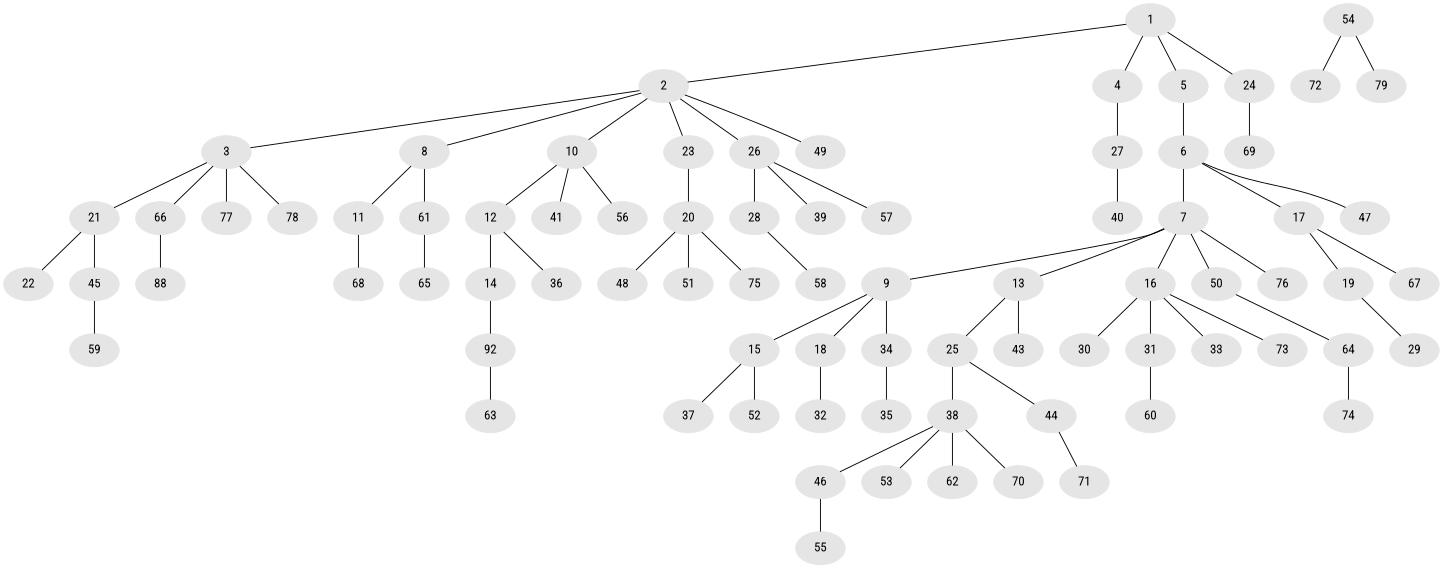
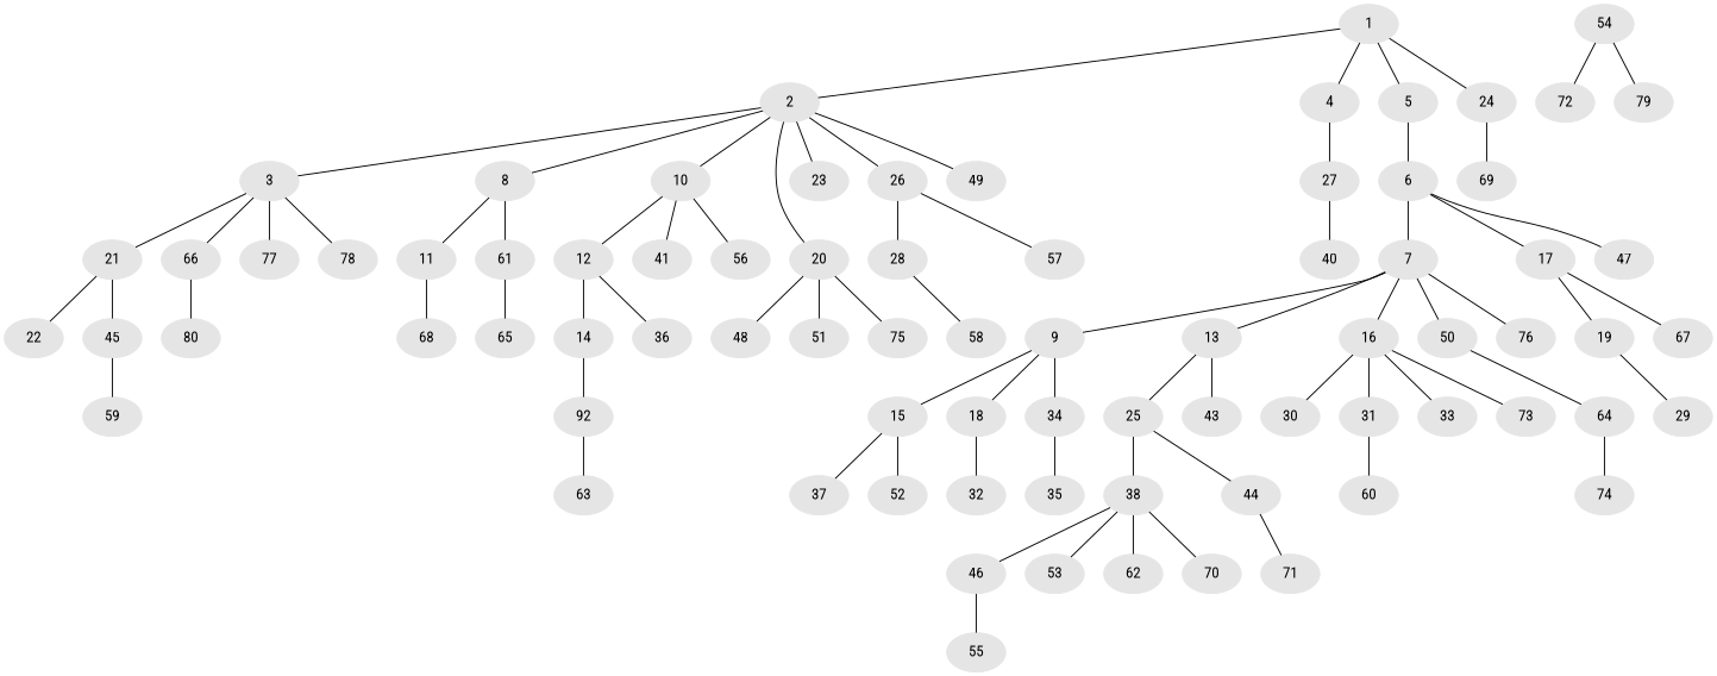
  graph {
    fontname="Roboto Condensed"
    node [color=gray90 fontname="Roboto Condensed" style=filled]
    edge [fontname="Roboto Condensed"]
    1
    2
    4
    5
    24
    3
    8
    10
    20
    23
    26
    49
    27
    6
    69
    21
    66
    77
    78
    11
    61
    12
    41
    56
    48
    51
    75
    28
-   39
    57
    22
    45
-   80 [label=88]
+   80
    40
    7
    17
    47
    9
    13
    16
    50
    76
    19
    67
    15
    18
    34
    25
    43
    30
    31
    33
    73
    64
    68
    65
    37
    52
    32
    35
    14
    36
    n63 [label=92]
    38
    44
    63
    60
    29
    59
    46
    53
    62
    70
    71
    58
    55
    54
    72
    79
    74
    1 -- 2
    1 -- 4
    1 -- 5
    1 -- 24
    2 -- 3
    2 -- 8
    2 -- 10
-   23 -- 20
+   2 -- 20
    2 -- 23
    2 -- 26
    2 -- 49
    4 -- 27
    5 -- 6
    24 -- 69
    3 -- 21
    3 -- 66
    3 -- 77
    3 -- 78
    8 -- 11
    8 -- 61
    10 -- 12
    10 -- 41
    10 -- 56
    20 -- 48
    20 -- 51
    20 -- 75
    26 -- 28
-   26 -- 39
    26 -- 57
    27 -- 40
    6 -- 7
    6 -- 17
    6 -- 47
    21 -- 22
    21 -- 45
    66 -- 80
    11 -- 68
    61 -- 65
    12 -- 14
    12 -- 36
    28 -- 58
    45 -- 59
    7 -- 9
    7 -- 13
    7 -- 16
    7 -- 50
    7 -- 76
    17 -- 19
    17 -- 67
    9 -- 15
    9 -- 18
    9 -- 34
    13 -- 25
    13 -- 43
    16 -- 30
    16 -- 31
    16 -- 33
    16 -- 73
    50 -- 64
    19 -- 29
    15 -- 37
    15 -- 52
    18 -- 32
    34 -- 35
    25 -- 38
    25 -- 44
    31 -- 60
    64 -- 74
    14 -- n63
    n63 -- 63
    38 -- 46
    38 -- 53
    38 -- 62
    38 -- 70
    44 -- 71
    46 -- 55
    54 -- 72
    54 -- 79
  }
